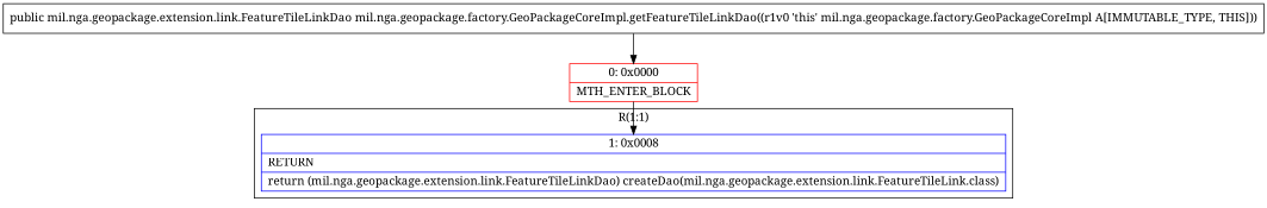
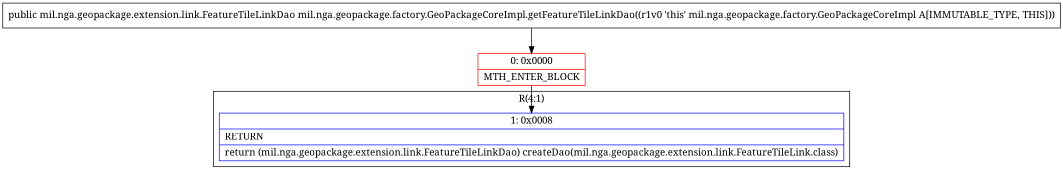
  digraph {
    fontname="Noto Serif"
    node [shape=record fontname="Noto Serif"]
    edge [fontname="Noto Serif"]
    n1 [color=blue label="{1\:\ 0x0008|RETURN\l|return (mil.nga.geopackage.extension.link.FeatureTileLinkDao) createDao(mil.nga.geopackage.extension.link.FeatureTileLink.class)\l}"]
    n2 [color=red label="{0\:\ 0x0000|MTH_ENTER_BLOCK\l}"]
    n3 [label="{public mil.nga.geopackage.extension.link.FeatureTileLinkDao mil.nga.geopackage.factory.GeoPackageCoreImpl.getFeatureTileLinkDao((r1v0 'this' mil.nga.geopackage.factory.GeoPackageCoreImpl A[IMMUTABLE_TYPE, THIS])) }"]
    subgraph cluster_1 {
-     label="R(1:1)"
+     label="R(4:1)"
      n1
    }
    n2 -> n1
    n3 -> n2
  }
